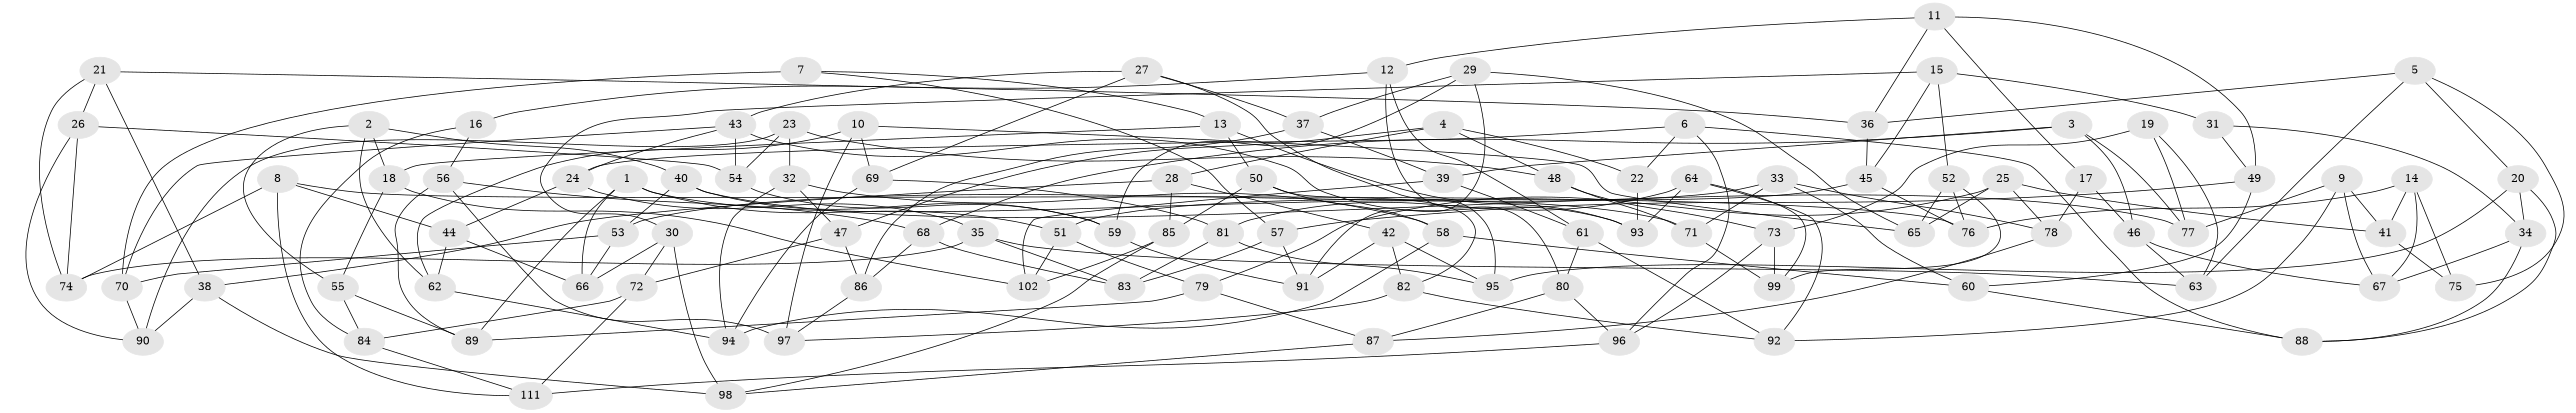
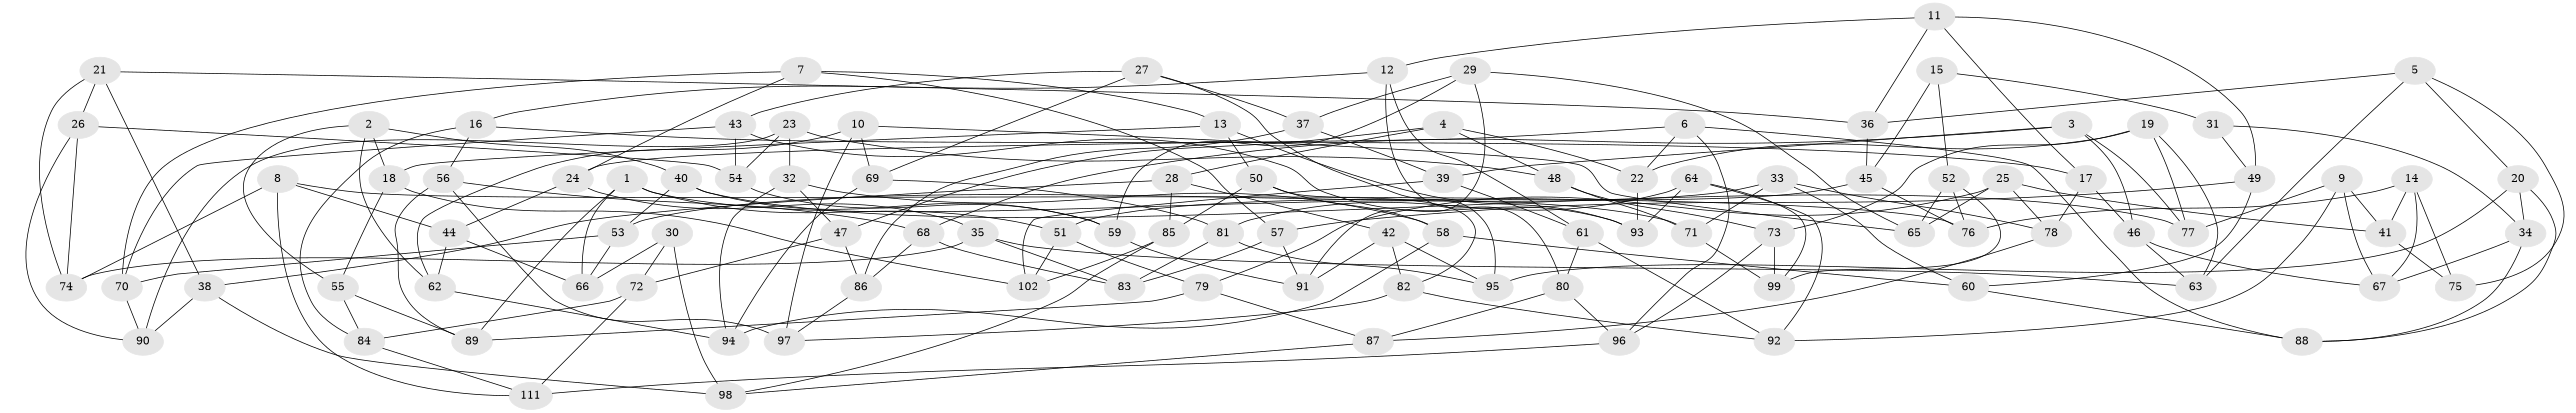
  graph {
    node [color=gray90 style=filled]
    1
    51
    66
    71
    89
    n6 [label=102]
    79
    99
    2
    18
    40
    55
    62
    77
    59
    53
    84
    94
    3
    39
    46
    68
    61
    63
    67
    83
    86
    4
    22
    28
    47
    48
    93
    38
    42
    85
    72
    73
    5
    20
    36
    75
    88
    34
    95
    45
    6
    24
    96
    44
    35
    n52 [label=111]
    7
    13
    57
    70
    50
    91
    90
    8
    74
    76
    9
    41
    92
    10
    65
    69
    97
    81
    11
    12
    17
    49
    16
    80
    78
    60
    56
    87
    58
    82
    14
    15
    30
    31
    52
    98
    19
    21
    26
    54
    23
    32
    25
    27
    37
    43
    29
    33
    64
    1 -- 51
    1 -- 66
    1 -- 71
    1 -- 89
    51 -- n6
    51 -- 79
    71 -- 99
    79 -- 89
    79 -- 87
    2 -- 18
    2 -- 40
    2 -- 55
    2 -- 62
    18 -- n6
    18 -- 55
    40 -- 77
    40 -- 59
    40 -- 53
    55 -- 89
    55 -- 84
    62 -- 94
    59 -- 91
    53 -- 66
    53 -- 70
    84 -- n52
    3 -- 77
    3 -- 39
    3 -- 46
    3 -- 68
    39 -- n6
    39 -- 61
    46 -- 63
    46 -- 67
    68 -- 83
    68 -- 86
    61 -- 92
    61 -- 80
    86 -- 97
    4 -- 22
    4 -- 28
    4 -- 47
    4 -- 48
    22 -- 93
    28 -- 38
    28 -- 42
    28 -- 85
    47 -- 86
    47 -- 72
    48 -- 71
    48 -- 73
    38 -- 90
    38 -- 98
    42 -- 95
    42 -- 91
    42 -- 82
    85 -- n6
    85 -- 98
    72 -- 84
    72 -- n52
    73 -- 99
    73 -- 96
    5 -- 63
    5 -- 20
    5 -- 36
    5 -- 75
    20 -- 88
    20 -- 34
    20 -- 95
    36 -- 45
    34 -- 67
    34 -- 88
    45 -- 51
    45 -- 76
    6 -- 22
    6 -- 88
    6 -- 24
    6 -- 96
    24 -- 44
    24 -- 35
    96 -- n52
    44 -- 66
    44 -- 62
    35 -- 63
    35 -- 83
    35 -- 74
-   43 -- 24
+   7 -- 24
    7 -- 13
    7 -- 57
    7 -- 70
    13 -- 18
    13 -- 93
    13 -- 50
    57 -- 83
    57 -- 91
    70 -- 90
    50 -- 85
    50 -- 58
    50 -- 82
    8 -- 44
    8 -- n52
    8 -- 74
    8 -- 76
    9 -- 77
    9 -- 67
    9 -- 41
    9 -- 92
    41 -- 75
    10 -- 62
    10 -- 65
    10 -- 69
    10 -- 97
    69 -- 94
    69 -- 81
    81 -- 83
    81 -- 95
    11 -- 36
    11 -- 12
    11 -- 17
    11 -- 49
    12 -- 61
    12 -- 16
    12 -- 80
    17 -- 46
    17 -- 78
    49 -- 57
    49 -- 60
    16 -- 84
+   16 -- 17
    16 -- 56
    80 -- 96
    80 -- 87
    78 -- 87
    60 -- 88
    56 -- 89
    56 -- 68
    56 -- 97
    87 -- 98
    58 -- 94
    58 -- 60
    82 -- 92
    82 -- 97
    14 -- 67
    14 -- 75
    14 -- 76
    14 -- 41
    15 -- 45
-   15 -- 30
    15 -- 31
    15 -- 52
    30 -- 66
    30 -- 72
    30 -- 98
    31 -- 34
    31 -- 49
    52 -- 99
    52 -- 76
    52 -- 65
    19 -- 77
    19 -- 63
+   19 -- 22
    19 -- 73
    21 -- 38
    21 -- 36
    21 -- 74
    21 -- 26
    26 -- 90
    26 -- 74
    26 -- 54
    54 -- 59
    23 -- 48
    23 -- 90
    23 -- 54
    23 -- 32
    32 -- 94
    32 -- 47
    32 -- 58
    25 -- 79
    25 -- 41
    25 -- 65
    25 -- 78
    27 -- 95
    27 -- 69
    27 -- 37
    27 -- 43
    37 -- 39
    37 -- 86
    43 -- 93
    43 -- 70
    43 -- 54
    29 -- 59
    29 -- 91
    29 -- 65
    29 -- 37
    33 -- 71
    33 -- 53
    33 -- 78
    33 -- 60
    64 -- 99
    64 -- 93
    64 -- 92
    64 -- 81
  }
